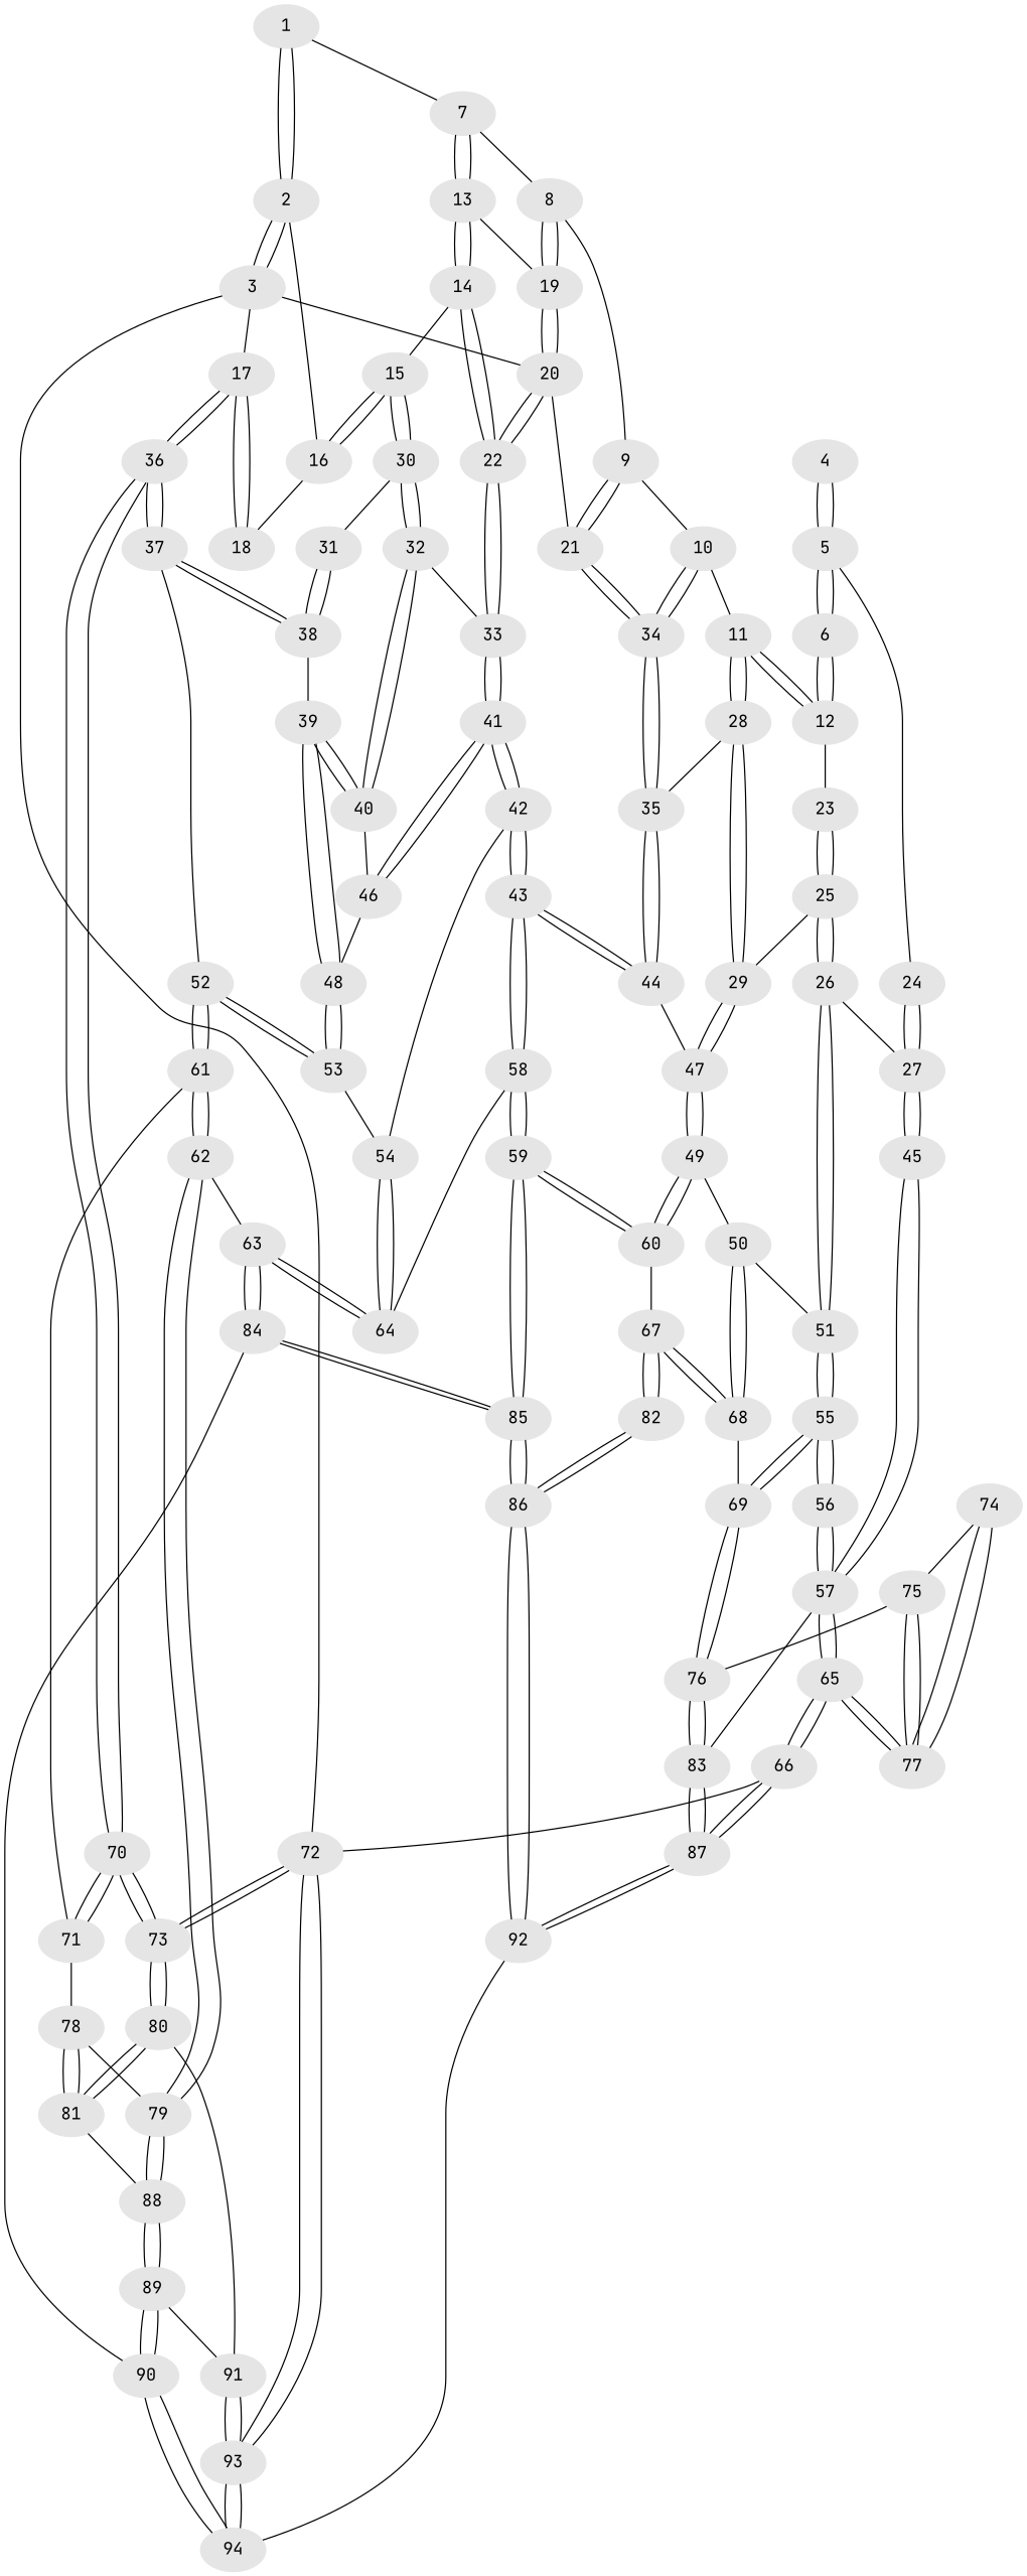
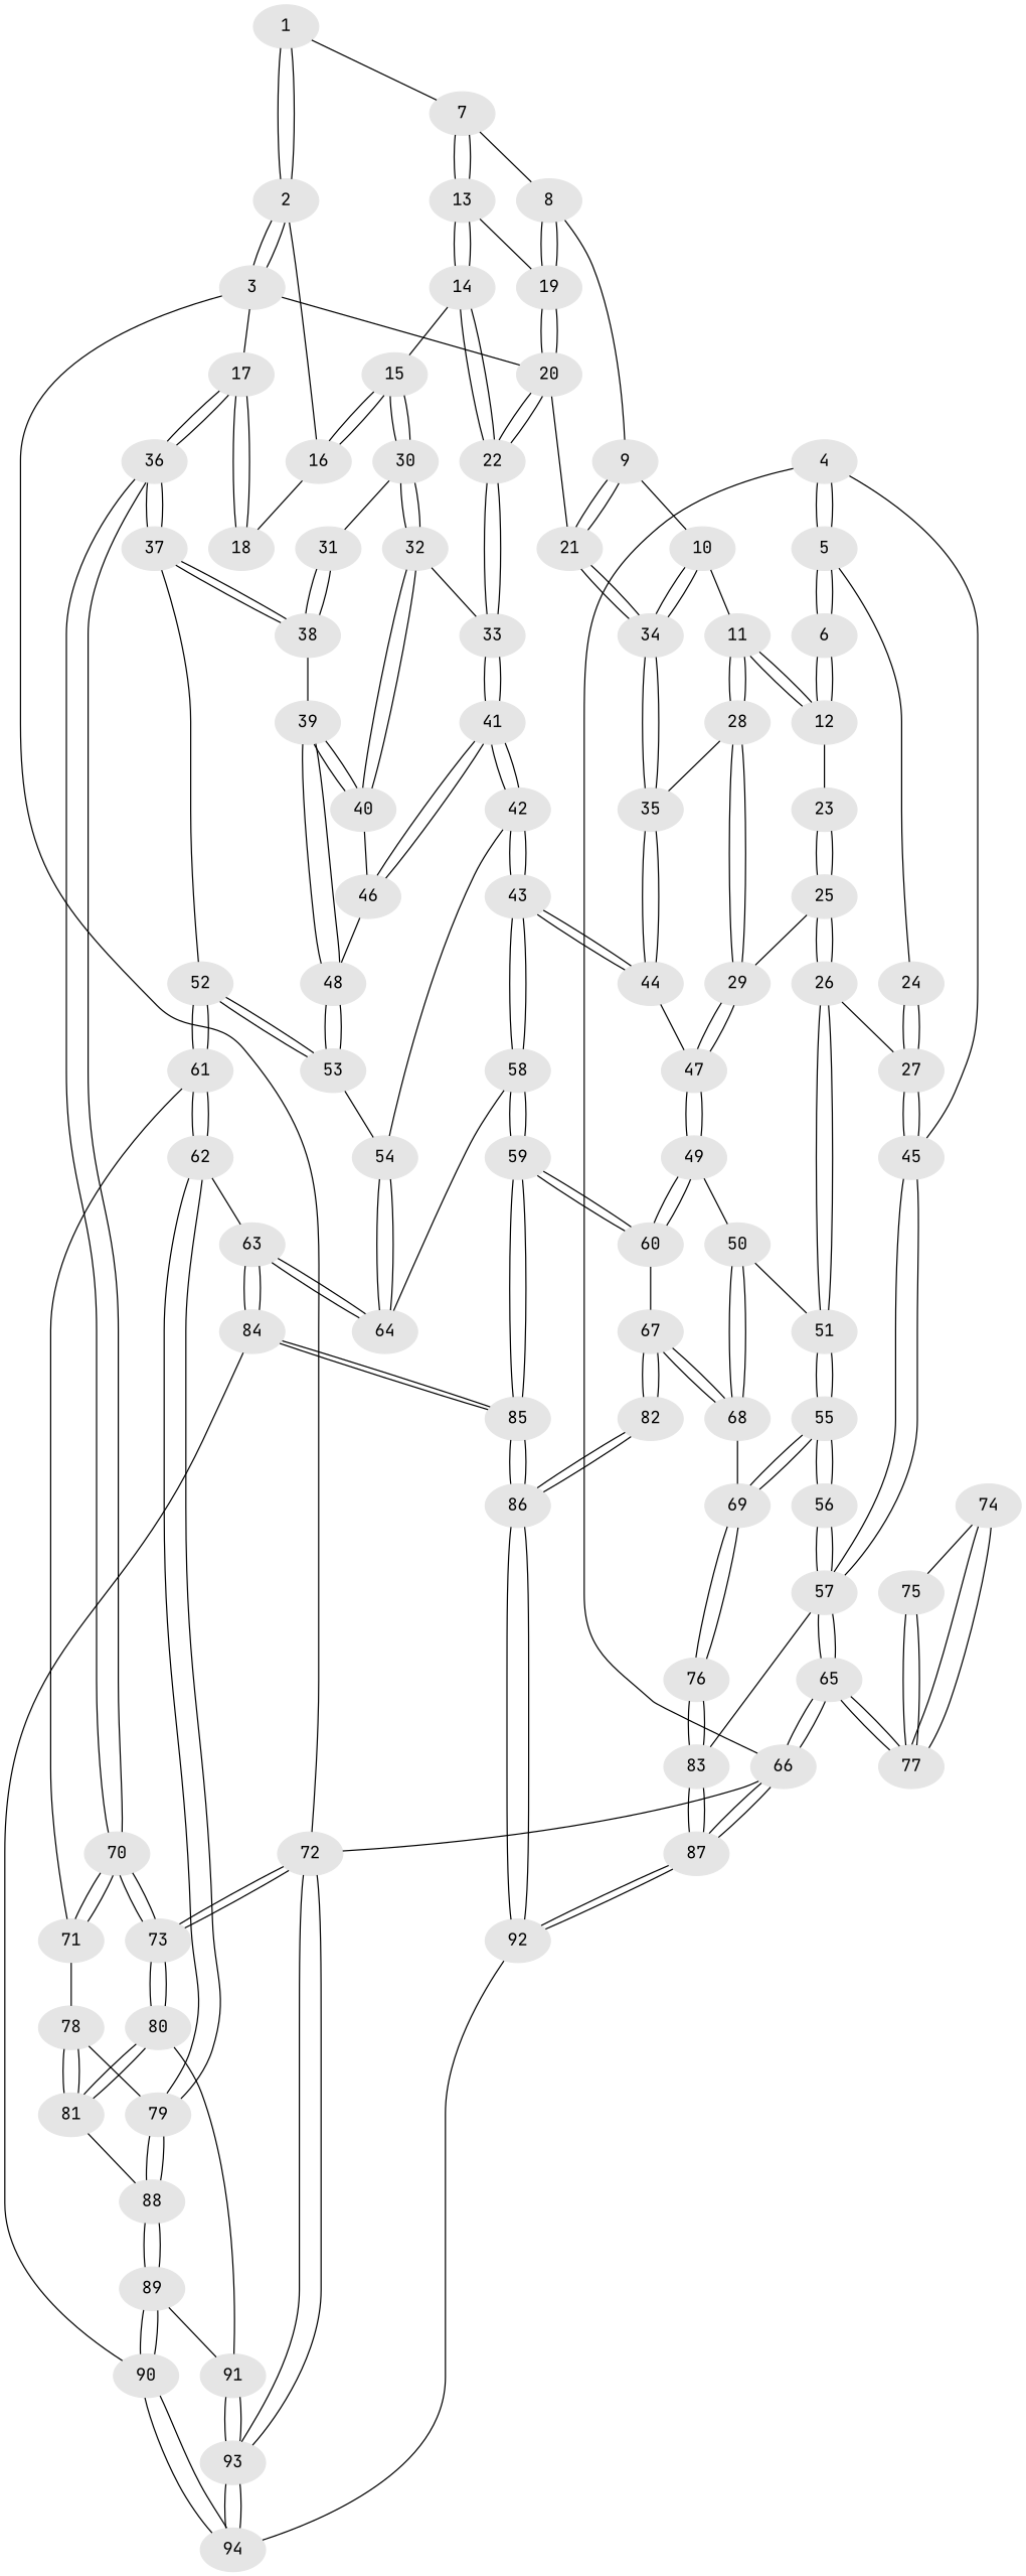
  graph {
    fontname="JetBrains Mono"
    node [color=gray90 fontname="JetBrains Mono" style=filled]
    edge [fontname="JetBrains Mono"]
    1
    2
    7
    3
    16
    8
    13
    17
    72
    20
    18
    4
    5
    45
    66
    36
    73
    93
    6
    24
    57
    87
    12
    27
    23
    9
    19
    14
    10
    21
    11
    34
    28
    35
    29
    25
    15
    22
    30
    33
    31
    32
    37
    70
    38
    41
    26
    51
    47
    55
    44
    49
    40
    39
    46
    42
    52
    71
    53
    61
    48
    43
    54
    58
    64
    59
    65
    83
    50
    60
    68
    67
    69
    56
    62
    76
    77
    85
    86
    82
    63
    79
    78
    84
    88
    90
    92
    80
    81
    94
    91
    74
    75
    89
    1 -- 2
    1 -- 2
    1 -- 7
    2 -- 3
    2 -- 3
    2 -- 16
    7 -- 8
    7 -- 13
    7 -- 13
    3 -- 17
    3 -- 72
    3 -- 20
    16 -- 18
    8 -- 9
    8 -- 19
    8 -- 19
    13 -- 19
    13 -- 14
    13 -- 14
    17 -- 18
    17 -- 18
    17 -- 36
    17 -- 36
    72 -- 73
    72 -- 73
    72 -- 93
    72 -- 93
    20 -- 21
    20 -- 22
    20 -- 22
    4 -- 5
    4 -- 5
+   4 -- 45
+   4 -- 66
    5 -- 6
    5 -- 6
    5 -- 24
    45 -- 57
    45 -- 57
    66 -- 72
    66 -- 87
    66 -- 87
    36 -- 37
    36 -- 37
    36 -- 70
    36 -- 70
    73 -- 80
    73 -- 80
    93 -- 94
    93 -- 94
    6 -- 12
    6 -- 12
    24 -- 27
    24 -- 27
    57 -- 65
    57 -- 65
    57 -- 83
    87 -- 92
    87 -- 92
    12 -- 23
    27 -- 45
    27 -- 45
    23 -- 25
    23 -- 25
    9 -- 10
    9 -- 21
    9 -- 21
    19 -- 20
    19 -- 20
    14 -- 15
    14 -- 22
    14 -- 22
    10 -- 11
    10 -- 34
    10 -- 34
    21 -- 34
    21 -- 34
    11 -- 12
    11 -- 12
    11 -- 28
    11 -- 28
    34 -- 35
    34 -- 35
    28 -- 35
    28 -- 29
    28 -- 29
    35 -- 44
    35 -- 44
    29 -- 47
    29 -- 47
    25 -- 29
    25 -- 26
    25 -- 26
    15 -- 16
    15 -- 16
    15 -- 30
    15 -- 30
    22 -- 33
    22 -- 33
    30 -- 31
    30 -- 32
    30 -- 32
    33 -- 41
    33 -- 41
    31 -- 38
    31 -- 38
    32 -- 33
    32 -- 40
    32 -- 40
    37 -- 38
    37 -- 38
    37 -- 52
    70 -- 73
    70 -- 73
    70 -- 71
    70 -- 71
    38 -- 39
    41 -- 46
    41 -- 46
    41 -- 42
    41 -- 42
    26 -- 27
    26 -- 51
    26 -- 51
    51 -- 55
    51 -- 55
    47 -- 49
    47 -- 49
    55 -- 69
    55 -- 69
    55 -- 56
    55 -- 56
    44 -- 47
    49 -- 50
    49 -- 60
    49 -- 60
    40 -- 46
    39 -- 40
    39 -- 40
    39 -- 48
    39 -- 48
    46 -- 48
    42 -- 43
    42 -- 43
    42 -- 54
    52 -- 53
    52 -- 53
    52 -- 61
    52 -- 61
    71 -- 78
    53 -- 54
    61 -- 71
    61 -- 62
    61 -- 62
    48 -- 53
    48 -- 53
    43 -- 44
    43 -- 44
    43 -- 58
    43 -- 58
    54 -- 64
    54 -- 64
    58 -- 64
    58 -- 59
    58 -- 59
    59 -- 60
    59 -- 60
    59 -- 85
    59 -- 85
    65 -- 66
    65 -- 66
    65 -- 77
    65 -- 77
    83 -- 87
    83 -- 87
    50 -- 51
    50 -- 68
    50 -- 68
    60 -- 67
    68 -- 69
    67 -- 68
    67 -- 68
    67 -- 82
    67 -- 82
    69 -- 76
    69 -- 76
    56 -- 57
    56 -- 57
    62 -- 63
    62 -- 79
    62 -- 79
    76 -- 83
    76 -- 83
    85 -- 86
    85 -- 86
    86 -- 92
    86 -- 92
    82 -- 86
    82 -- 86
    63 -- 64
    63 -- 64
    63 -- 84
    63 -- 84
    79 -- 88
    79 -- 88
    78 -- 79
    78 -- 81
    78 -- 81
    84 -- 85
    84 -- 85
    84 -- 90
    88 -- 89
    88 -- 89
    90 -- 94
    90 -- 94
    92 -- 94
    80 -- 81
    80 -- 81
    80 -- 91
    81 -- 88
    91 -- 93
    91 -- 93
    74 -- 77
    74 -- 77
    74 -- 75
-   75 -- 76
    75 -- 77
    75 -- 77
    89 -- 90
    89 -- 90
    89 -- 91
  }
